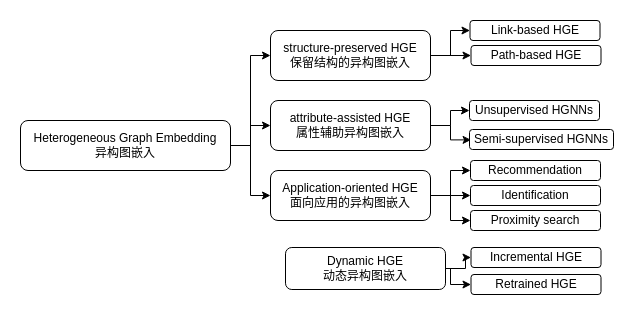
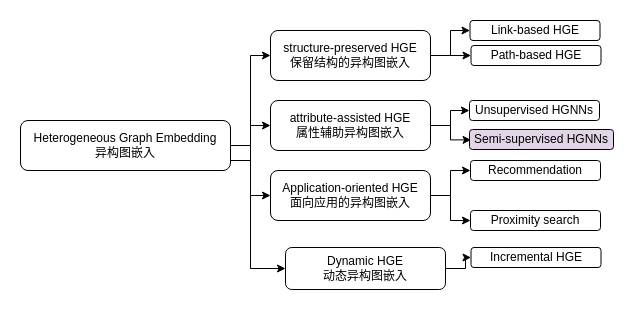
  <mxCell id="0" />
  <mxCell id="1" parent="0" />
  <mxCell id="2" style="edgeStyle=orthogonalEdgeStyle;rounded=0;orthogonalLoop=1;jettySize=auto;html=1;exitX=1;exitY=0.5;exitDx=0;exitDy=0;entryX=0;entryY=0.5;entryDx=0;entryDy=0;" parent="1" source="6" target="9" edge="1"><mxGeometry relative="1" as="geometry" /></mxCell>
  <mxCell id="3" style="edgeStyle=orthogonalEdgeStyle;rounded=0;orthogonalLoop=1;jettySize=auto;html=1;exitX=1;exitY=0.5;exitDx=0;exitDy=0;entryX=0;entryY=0.5;entryDx=0;entryDy=0;" parent="1" source="6" target="12" edge="1"><mxGeometry relative="1" as="geometry" /></mxCell>
  <mxCell id="4" style="edgeStyle=orthogonalEdgeStyle;rounded=0;orthogonalLoop=1;jettySize=auto;html=1;exitX=1;exitY=0.5;exitDx=0;exitDy=0;entryX=0;entryY=0.5;entryDx=0;entryDy=0;" parent="1" source="6" target="16" edge="1"><mxGeometry relative="1" as="geometry" /></mxCell>
+ <mxCell id="5" style="edgeStyle=orthogonalEdgeStyle;rounded=0;orthogonalLoop=1;jettySize=auto;html=1;exitX=1;exitY=0.5;exitDx=0;exitDy=0;entryX=0;entryY=0.5;entryDx=0;entryDy=0;" parent="1" source="6" target="19" edge="1"><mxGeometry relative="1" as="geometry"><Array as="points"><mxPoint x="250" y="160" /><mxPoint x="250" y="268" /></Array></mxGeometry></mxCell>
  <mxCell id="6" value="Heterogeneous Graph Embedding&lt;br&gt;异构图嵌入" style="rounded=1;whiteSpace=wrap;html=1;" parent="1" vertex="1"><mxGeometry x="20" y="120" width="210" height="50" as="geometry" /></mxCell>
  <mxCell id="7" style="edgeStyle=orthogonalEdgeStyle;rounded=0;orthogonalLoop=1;jettySize=auto;html=1;exitX=1;exitY=0.5;exitDx=0;exitDy=0;entryX=0;entryY=0.5;entryDx=0;entryDy=0;" parent="1" source="9" target="27" edge="1"><mxGeometry relative="1" as="geometry" /></mxCell>
  <mxCell id="8" style="edgeStyle=orthogonalEdgeStyle;rounded=0;orthogonalLoop=1;jettySize=auto;html=1;exitX=1;exitY=0.5;exitDx=0;exitDy=0;entryX=0;entryY=0.5;entryDx=0;entryDy=0;" parent="1" source="9" target="28" edge="1"><mxGeometry relative="1" as="geometry" /></mxCell>
  <mxCell id="9" value="structure-preserved HGE&lt;br&gt;保留结构的异构图嵌入" style="rounded=1;whiteSpace=wrap;html=1;" parent="1" vertex="1"><mxGeometry x="270" y="30" width="160" height="50" as="geometry" /></mxCell>
  <mxCell id="10" style="edgeStyle=orthogonalEdgeStyle;rounded=0;orthogonalLoop=1;jettySize=auto;html=1;exitX=1;exitY=0.5;exitDx=0;exitDy=0;entryX=0;entryY=0.5;entryDx=0;entryDy=0;" parent="1" source="12" target="25" edge="1"><mxGeometry relative="1" as="geometry"><Array as="points"><mxPoint x="450" y="125" /><mxPoint x="450" y="110" /></Array></mxGeometry></mxCell>
  <mxCell id="11" style="edgeStyle=orthogonalEdgeStyle;rounded=0;orthogonalLoop=1;jettySize=auto;html=1;exitX=1;exitY=0.5;exitDx=0;exitDy=0;entryX=0.011;entryY=0.519;entryDx=0;entryDy=0;entryPerimeter=0;" parent="1" source="12" target="26" edge="1"><mxGeometry relative="1" as="geometry" /></mxCell>
  <mxCell id="12" value="attribute-assisted HGE&lt;br&gt;属性辅助异构图嵌入" style="rounded=1;whiteSpace=wrap;html=1;" parent="1" vertex="1"><mxGeometry x="270" y="100" width="160" height="50" as="geometry" /></mxCell>
  <mxCell id="13" style="edgeStyle=orthogonalEdgeStyle;rounded=0;orthogonalLoop=1;jettySize=auto;html=1;exitX=1;exitY=0.5;exitDx=0;exitDy=0;entryX=0;entryY=0.5;entryDx=0;entryDy=0;" parent="1" source="16" target="20" edge="1"><mxGeometry relative="1" as="geometry" /></mxCell>
- <mxCell id="14" style="edgeStyle=orthogonalEdgeStyle;rounded=0;orthogonalLoop=1;jettySize=auto;html=1;exitX=1;exitY=0.5;exitDx=0;exitDy=0;entryX=0;entryY=0.5;entryDx=0;entryDy=0;" parent="1" source="16" target="21" edge="1"><mxGeometry relative="1" as="geometry" /></mxCell>
  <mxCell id="15" style="edgeStyle=orthogonalEdgeStyle;rounded=0;orthogonalLoop=1;jettySize=auto;html=1;exitX=1;exitY=0.5;exitDx=0;exitDy=0;entryX=0;entryY=0.5;entryDx=0;entryDy=0;" parent="1" source="16" target="22" edge="1"><mxGeometry relative="1" as="geometry" /></mxCell>
  <mxCell id="16" value="Application-oriented HGE&lt;br&gt;面向应用的异构图嵌入" style="rounded=1;whiteSpace=wrap;html=1;" parent="1" vertex="1"><mxGeometry x="270" y="170" width="160" height="50" as="geometry" /></mxCell>
- <mxCell id="17" style="edgeStyle=orthogonalEdgeStyle;rounded=0;orthogonalLoop=1;jettySize=auto;html=1;exitX=1;exitY=0.5;exitDx=0;exitDy=0;entryX=0;entryY=0.5;entryDx=0;entryDy=0;" parent="1" source="19" target="24" edge="1"><mxGeometry relative="1" as="geometry"><Array as="points"><mxPoint x="450" y="268" /><mxPoint x="450" y="284" /></Array></mxGeometry></mxCell>
  <mxCell id="18" style="edgeStyle=orthogonalEdgeStyle;rounded=0;orthogonalLoop=1;jettySize=auto;html=1;exitX=1;exitY=0.5;exitDx=0;exitDy=0;" parent="1" source="19" target="23" edge="1"><mxGeometry relative="1" as="geometry" /></mxCell>
  <mxCell id="19" value="Dynamic HGE&lt;br&gt;动态异构图嵌入" style="rounded=1;whiteSpace=wrap;html=1;" parent="1" vertex="1"><mxGeometry x="285" y="247" width="160" height="42" as="geometry" /></mxCell>
  <mxCell id="20" value="Recommendation" style="rounded=1;whiteSpace=wrap;html=1;" parent="1" vertex="1"><mxGeometry x="470" y="160" width="130" height="20" as="geometry" /></mxCell>
- <mxCell id="21" value="Identification" style="rounded=1;whiteSpace=wrap;html=1;" parent="1" vertex="1"><mxGeometry x="470" y="185" width="130" height="20" as="geometry" /></mxCell>
  <mxCell id="22" value="Proximity search" style="rounded=1;whiteSpace=wrap;html=1;" parent="1" vertex="1"><mxGeometry x="470" y="210" width="130" height="20" as="geometry" /></mxCell>
  <mxCell id="23" value="Incremental HGE" style="rounded=1;whiteSpace=wrap;html=1;" parent="1" vertex="1"><mxGeometry x="470.5" y="247" width="130" height="20" as="geometry" /></mxCell>
- <mxCell id="24" value="Retrained HGE" style="rounded=1;whiteSpace=wrap;html=1;" parent="1" vertex="1"><mxGeometry x="470.5" y="274" width="130" height="20" as="geometry" /></mxCell>
  <mxCell id="25" value="Unsupervised HGNNs" style="rounded=1;whiteSpace=wrap;html=1;" parent="1" vertex="1"><mxGeometry x="469" y="100" width="130" height="20" as="geometry" /></mxCell>
- <mxCell id="26" value="Semi-supervised HGNNs" style="rounded=1;whiteSpace=wrap;html=1;" parent="1" vertex="1"><mxGeometry x="469" y="129" width="144" height="20" as="geometry" /></mxCell>
+ <mxCell id="26" value="Semi-supervised HGNNs" style="rounded=1;whiteSpace=wrap;html=1;fillColor=#e1d5e7;" parent="1" vertex="1"><mxGeometry x="469" y="129" width="144" height="20" as="geometry" /></mxCell>
  <mxCell id="27" value="Link-based HGE" style="rounded=1;whiteSpace=wrap;html=1;" parent="1" vertex="1"><mxGeometry x="469.5" y="20" width="130" height="20" as="geometry" /></mxCell>
  <mxCell id="28" value="Path-based HGE" style="rounded=1;whiteSpace=wrap;html=1;" parent="1" vertex="1"><mxGeometry x="470.5" y="45" width="130" height="20" as="geometry" /></mxCell>
